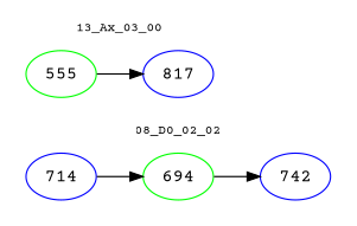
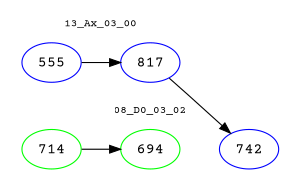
  digraph {
    fontname="Courier Prime"
    rankdir=LR
    node [color=blue fontname="Courier Prime"]
    edge [color=black fontname="Courier Prime"]
-   n1 [color=green label=555]
+   n1 [label=555]
    n2 [label=817]
-   n3 [label=714]
+   n3 [color=green label=714]
    n4 [color=green label=694]
    n5 [label=742]
    subgraph cluster_1 {
      color=white
      fontsize=10
      label="13_Ax_03_00"
      n1
      n2
    }
    subgraph cluster_2 {
      color=white
      fontsize=10
-     label="08_D0_02_02"
+     label="08_D0_03_02"
      n3
      n4
      n5
    }
    n1 -> n2
    n3 -> n4
-   n4 -> n5
+   n2 -> n5
  }
